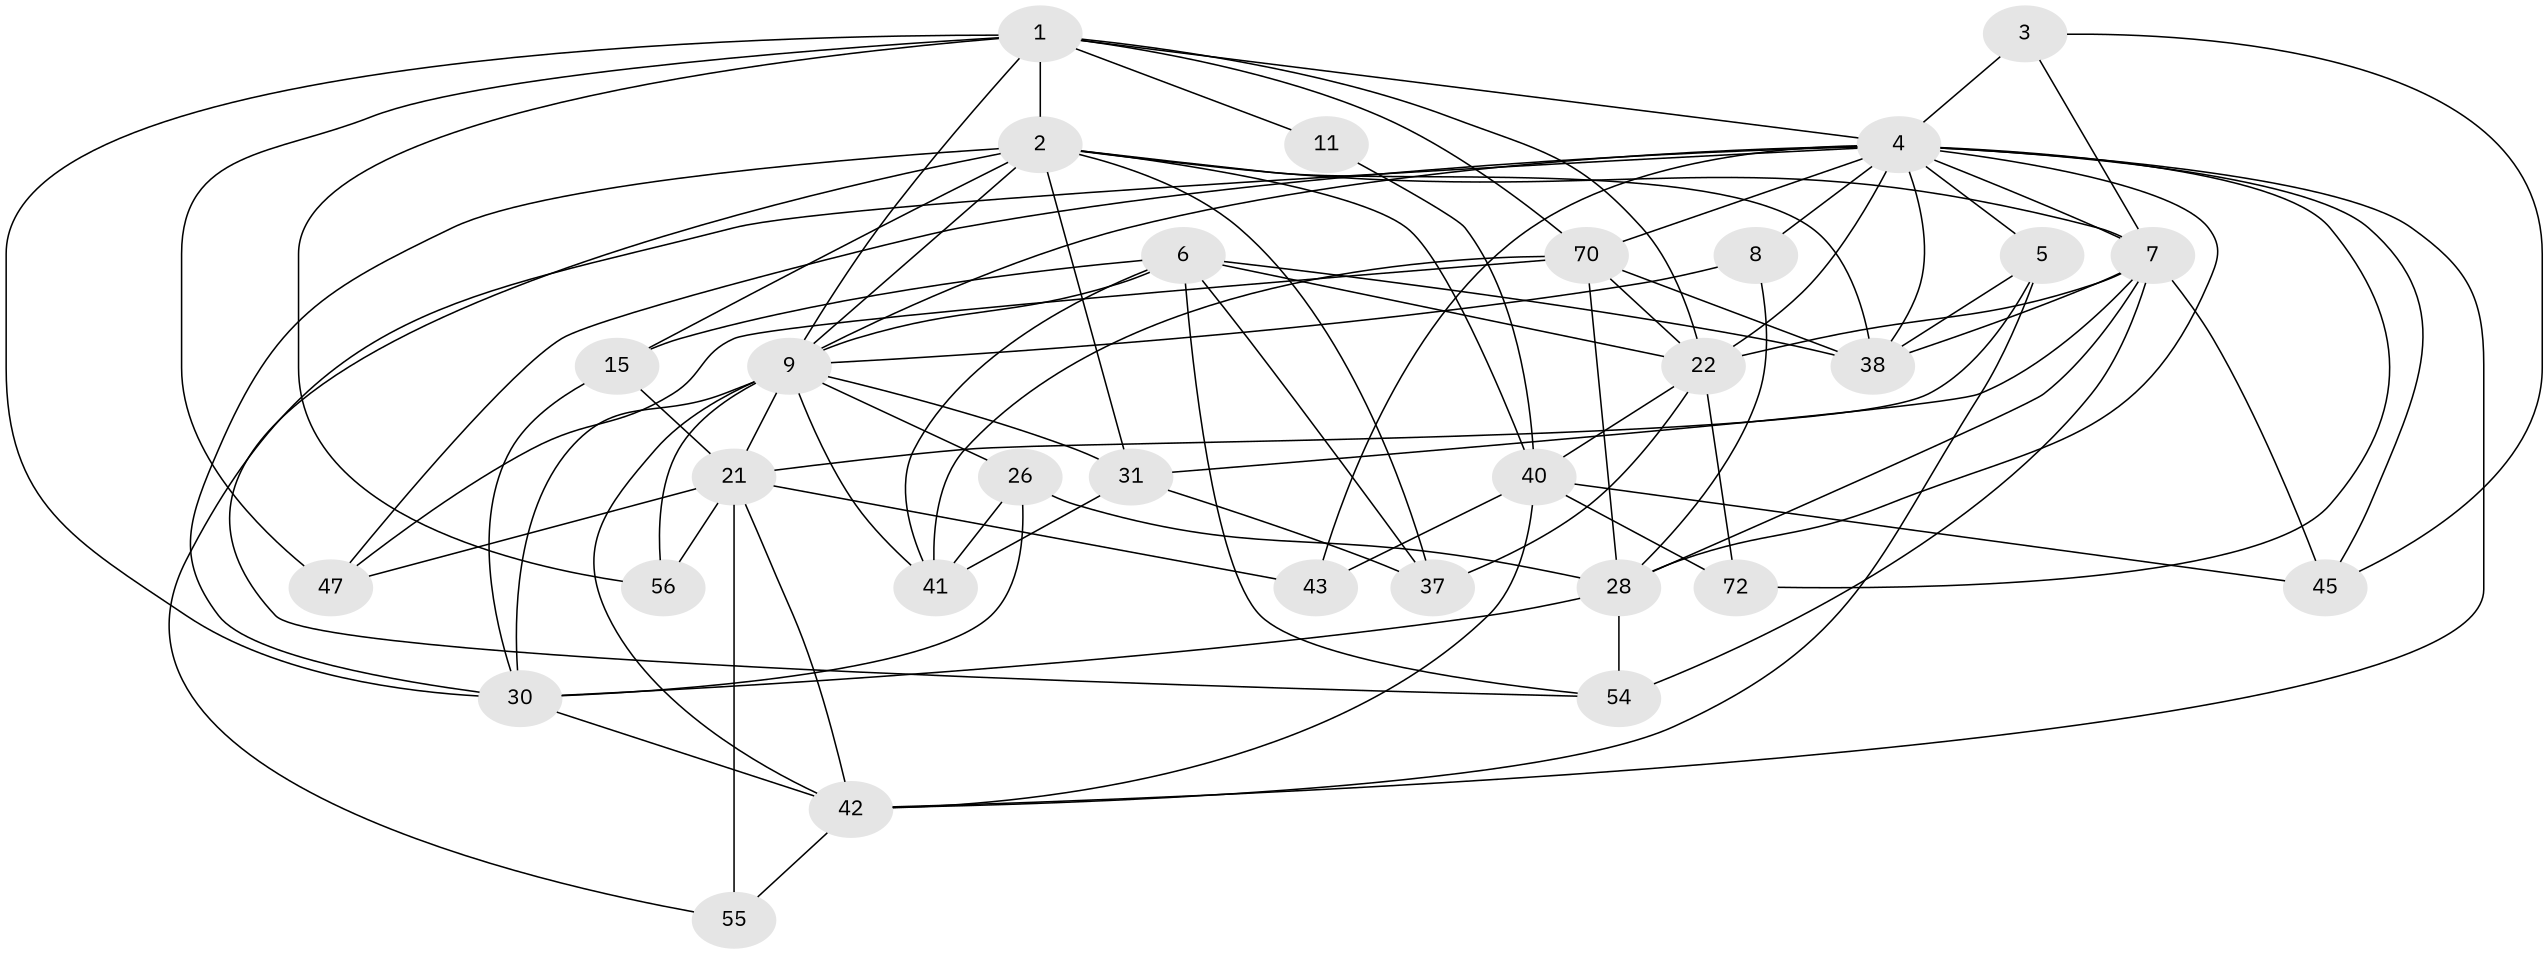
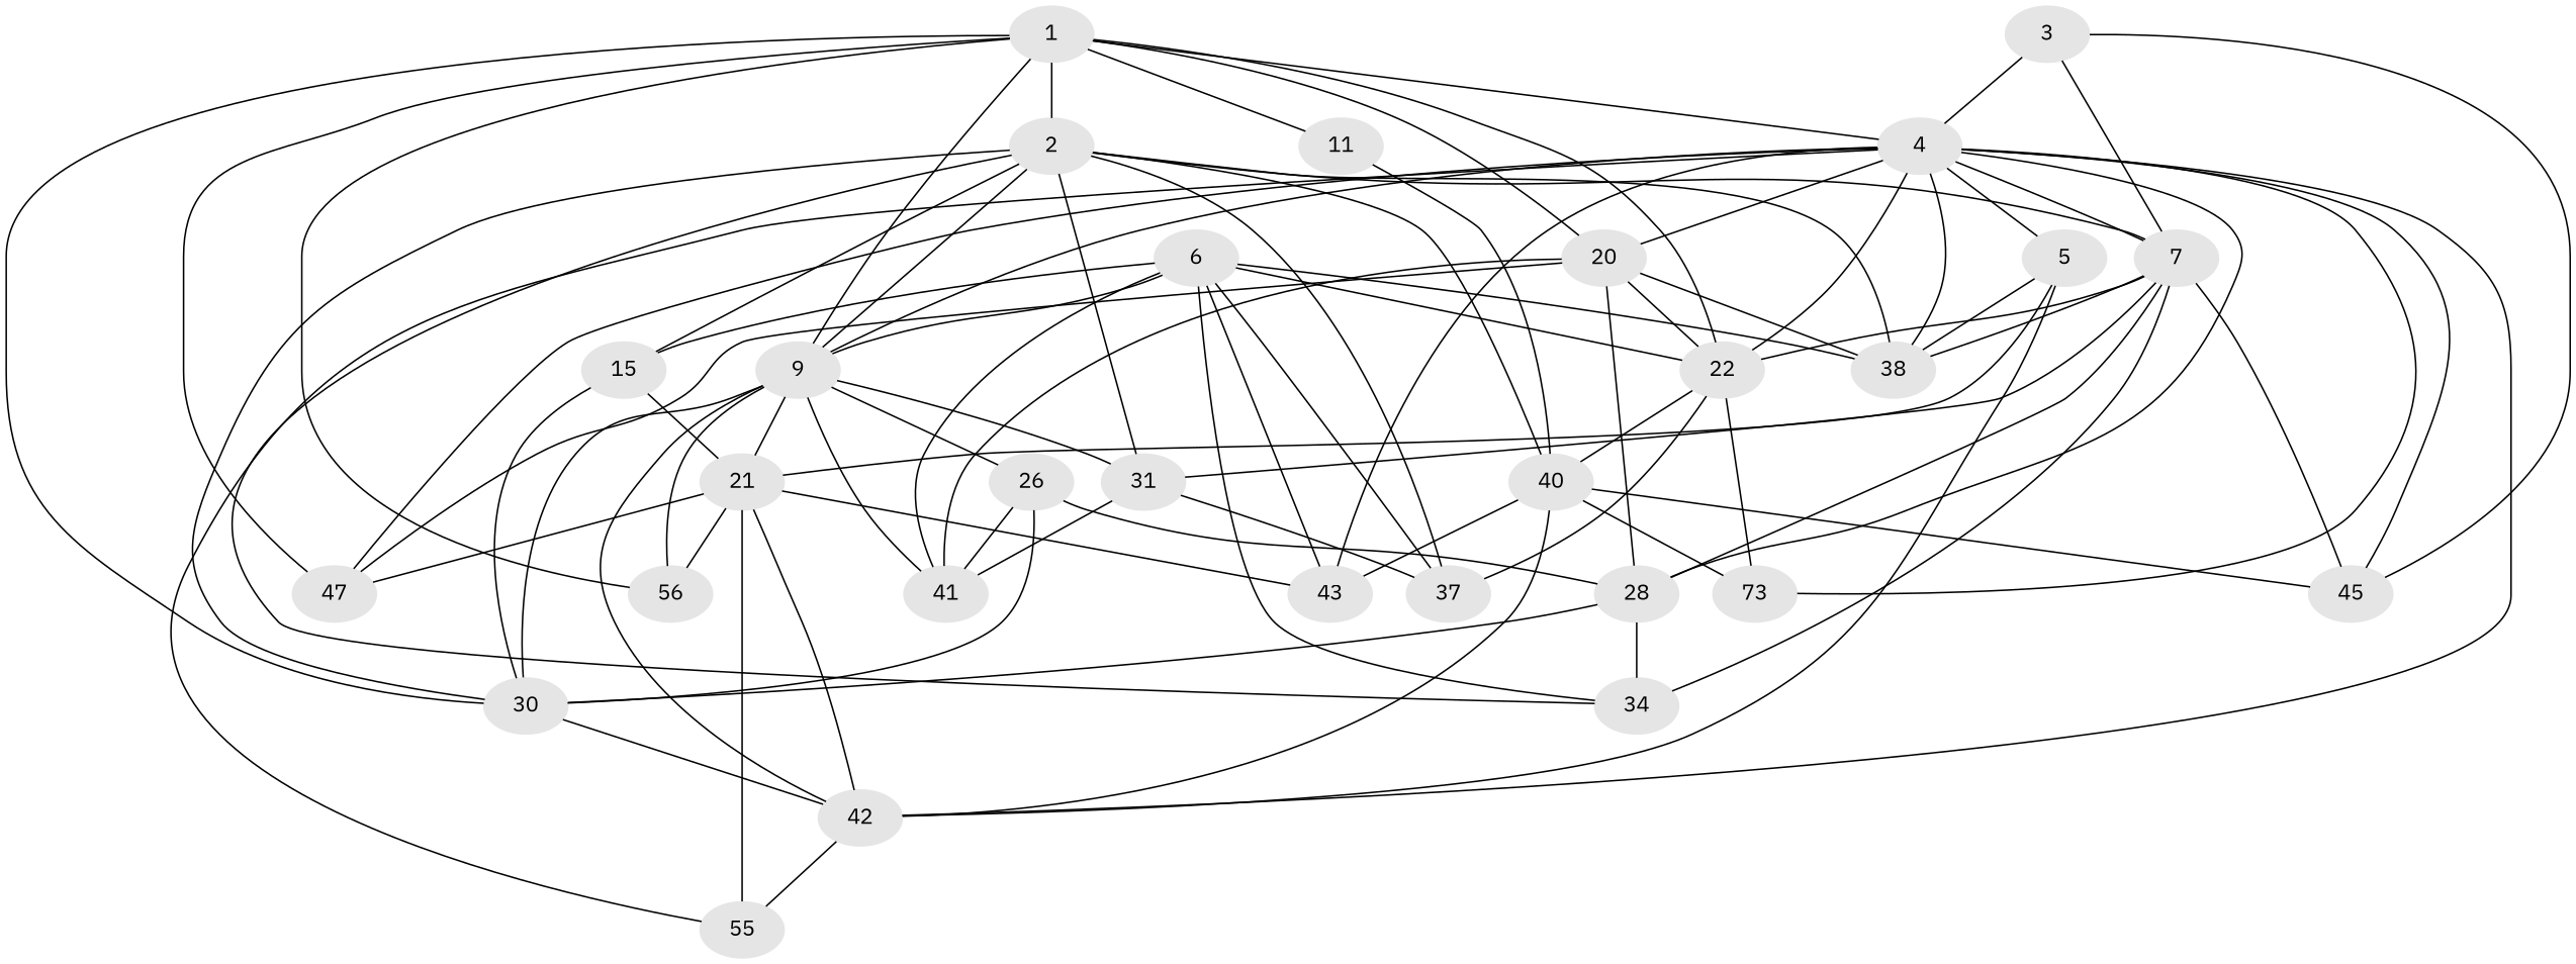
  graph {
    fontname="IBM Plex Sans"
    node [color=gray90 fontname="IBM Plex Sans" style=filled]
    edge [fontname="IBM Plex Sans"]
    1 [super="+25+49+24"]
    2 [super="+10+51"]
    4 [super="+17+13"]
    9 [super="+34+16+12"]
    11
-   20 [super="+35+57" label=70]
+   20 [super="+35+57"]
    22 [super="+76+29+50+33"]
    30 [super="+36"]
    47
    56
    7 [super="+19+52+62"]
    15
    31 [super="+53"]
    37
    38 [super="+64"]
    40 [super="+70+74"]
-   54
+   54 [label=34]
    55 [super="+60"]
    45
    5
-   8
    28 [super="+63+67"]
    42 [super="+71+65"]
    43
-   72
+   72 [label=73]
    21 [super="+23+44"]
    41 [super="+69"]
    26
    3
    6 [super="+68+75"]
    1 -- 2
    1 -- 4
    1 -- 9 [weight=2]
    1 -- 11 [weight=2]
    1 -- 20
    1 -- 22 [weight=2]
    1 -- 30
    1 -- 47
    1 -- 56 [weight=2]
    2 -- 9
    2 -- 30
    2 -- 7
    2 -- 15
    2 -- 31
    2 -- 37
    2 -- 38
    2 -- 40
    2 -- 54
    4 -- 9
    4 -- 20
    4 -- 22 [weight=3]
    4 -- 47
    4 -- 7
    4 -- 38
    4 -- 55
    4 -- 45
    4 -- 5
-   4 -- 8 [weight=2]
    4 -- 28
    4 -- 42
    4 -- 43
    4 -- 72
    9 -- 30
    9 -- 56
    9 -- 31
    9 -- 42
    9 -- 21
    9 -- 41 [weight=2]
    9 -- 26
    11 -- 40 [weight=2]
    20 -- 22
    20 -- 47
    20 -- 38
    20 -- 28 [weight=2]
    20 -- 41
    22 -- 37
    22 -- 40
    22 -- 72 [weight=2]
    30 -- 42
    7 -- 22
    7 -- 31
    7 -- 38
    7 -- 54
    7 -- 45
    7 -- 28
    15 -- 30
    15 -- 21
    31 -- 37
    31 -- 41
    40 -- 45
    40 -- 42
    40 -- 43
    40 -- 72
    5 -- 38
    5 -- 42
    5 -- 21
-   8 -- 9
-   8 -- 28
    28 -- 30
    28 -- 54
    42 -- 55
    21 -- 47
    21 -- 56
    21 -- 55 [weight=2]
    21 -- 42 [weight=2]
    21 -- 43
    26 -- 30
    26 -- 28
    26 -- 41
    3 -- 4 [weight=2]
    3 -- 7
    3 -- 45
    6 -- 9
    6 -- 22
    6 -- 15
    6 -- 37
    6 -- 38
    6 -- 54
+   6 -- 43
    6 -- 41
  }
